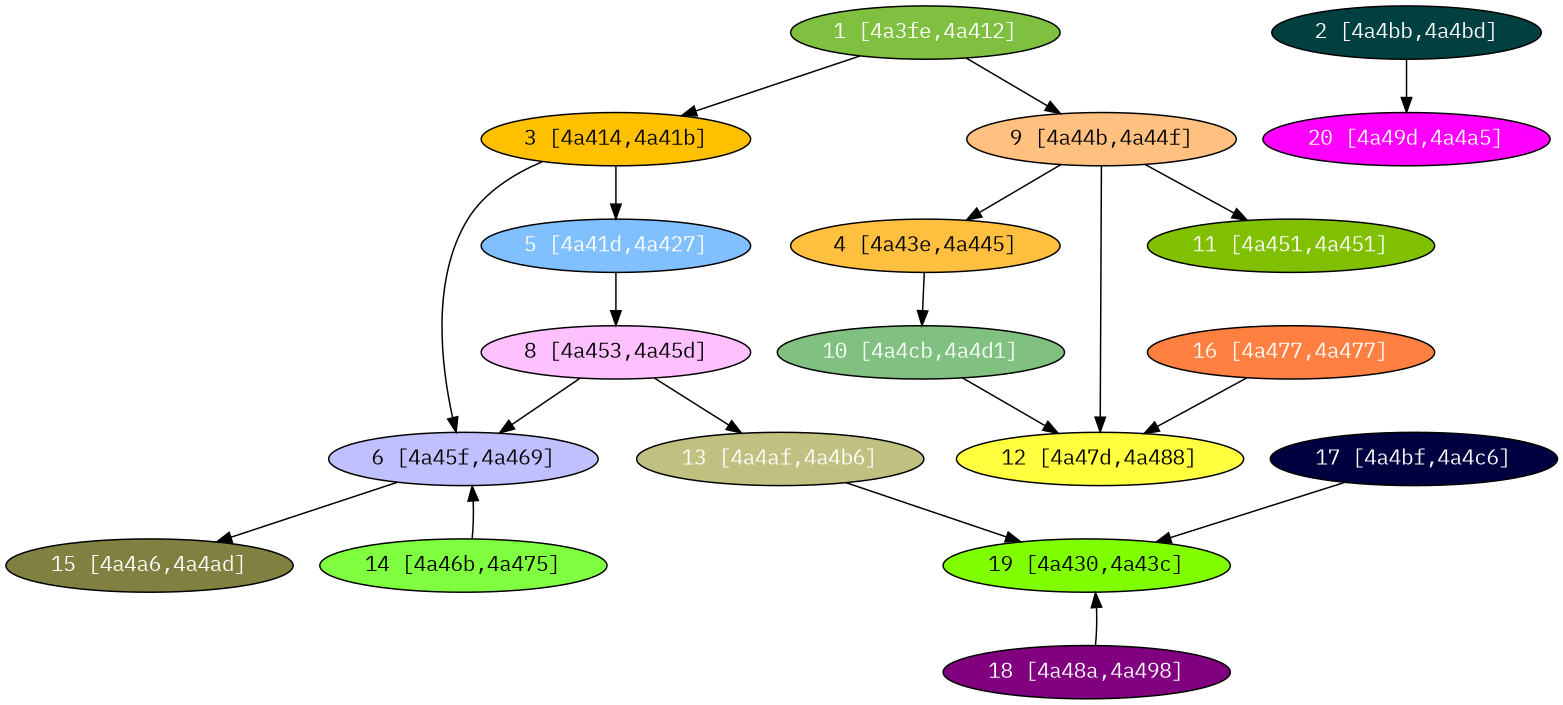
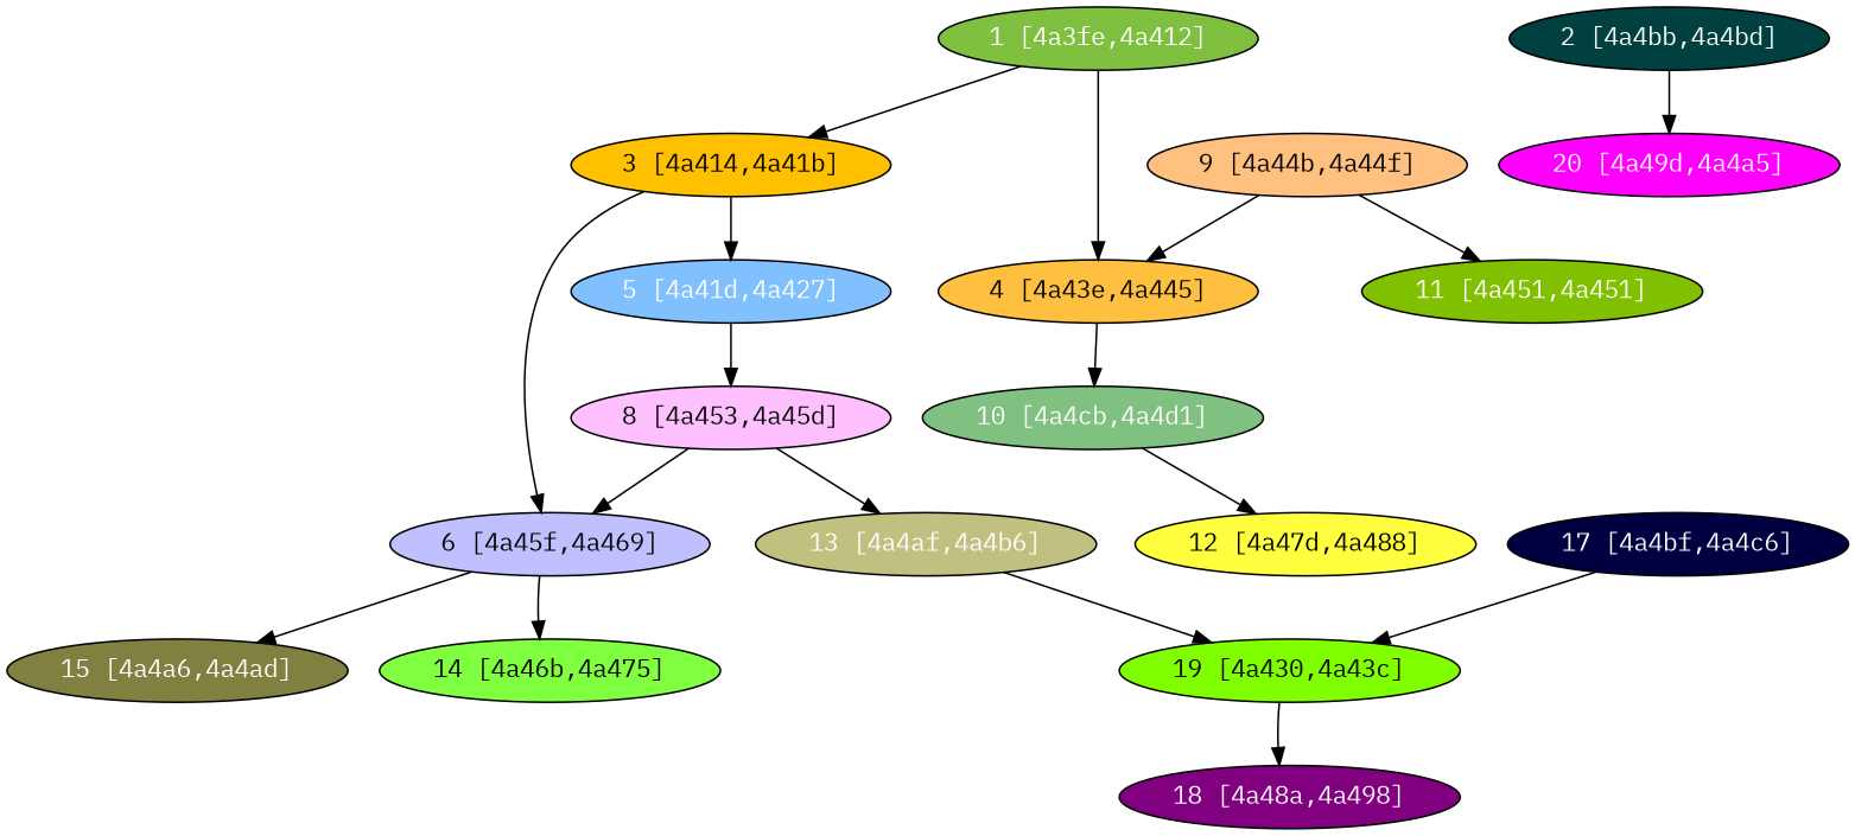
  digraph {
    fontname="IBM Plex Mono"
    node [fontcolor="#ffffff" fontname="IBM Plex Mono" shape=oval style=filled]
    edge [fontname="IBM Plex Mono"]
    n1 [fillcolor="#80C040" label="1 [4a3fe,4a412]"]
    n2 [fillcolor="#FFC000" fontcolor="#000000" label="3 [4a414,4a41b]"]
    n3 [fillcolor="#FFC040" fontcolor="#000000" label="4 [4a43e,4a445]"]
    n4 [fillcolor="#004040" label="2 [4a4bb,4a4bd]"]
    n5 [fillcolor="#FF00FF" label="20 [4a49d,4a4a5]"]
    n6 [fillcolor="#80C0FF" label="5 [4a41d,4a427]"]
    n7 [fillcolor="#C0C0FF" fontcolor="#000000" label="6 [4a45f,4a469]"]
    n8 [fillcolor="#80C080" label="10 [4a4cb,4a4d1]"]
    n9 [fillcolor="#FFC0FF" fontcolor="#000000" label="8 [4a453,4a45d]"]
    n10 [fillcolor="#80FF40" fontcolor="#000000" label="14 [4a46b,4a475]"]
    n11 [fillcolor="#808040" label="15 [4a4a6,4a4ad]"]
    n12 [fillcolor="#FFC080" fontcolor="#000000" label="9 [4a44b,4a44f]"]
    n13 [fillcolor="#80C000" label="11 [4a451,4a451]"]
    n14 [fillcolor="#FFFF40" fontcolor="#000000" label="12 [4a47d,4a488]"]
    n15 [fillcolor="#C0C080" label="13 [4a4af,4a4b6]"]
    n16 [fillcolor="#80FF00" fontcolor="#000000" label="19 [4a430,4a43c]"]
    n17 [fillcolor="#800080" label="18 [4a48a,4a498]"]
-   n18 [fillcolor="#FF8040" label="16 [4a477,4a477]"]
    n19 [fillcolor="#000040" label="17 [4a4bf,4a4c6]"]
    n1 -> n2
-   n1 -> n12
+   n1 -> n3
    n2 -> n6
    n2 -> n7
    n3 -> n8
    n4 -> n5
    n6 -> n9
-   n10 -> n7
+   n7 -> n10
    n7 -> n11
    n8 -> n14
    n9 -> n7
    n9 -> n15
    n12 -> n3
    n12 -> n13
-   n12 -> n14
    n15 -> n16
-   n17 -> n16
-   n18 -> n14
+   n16 -> n17
    n19 -> n16
  }
